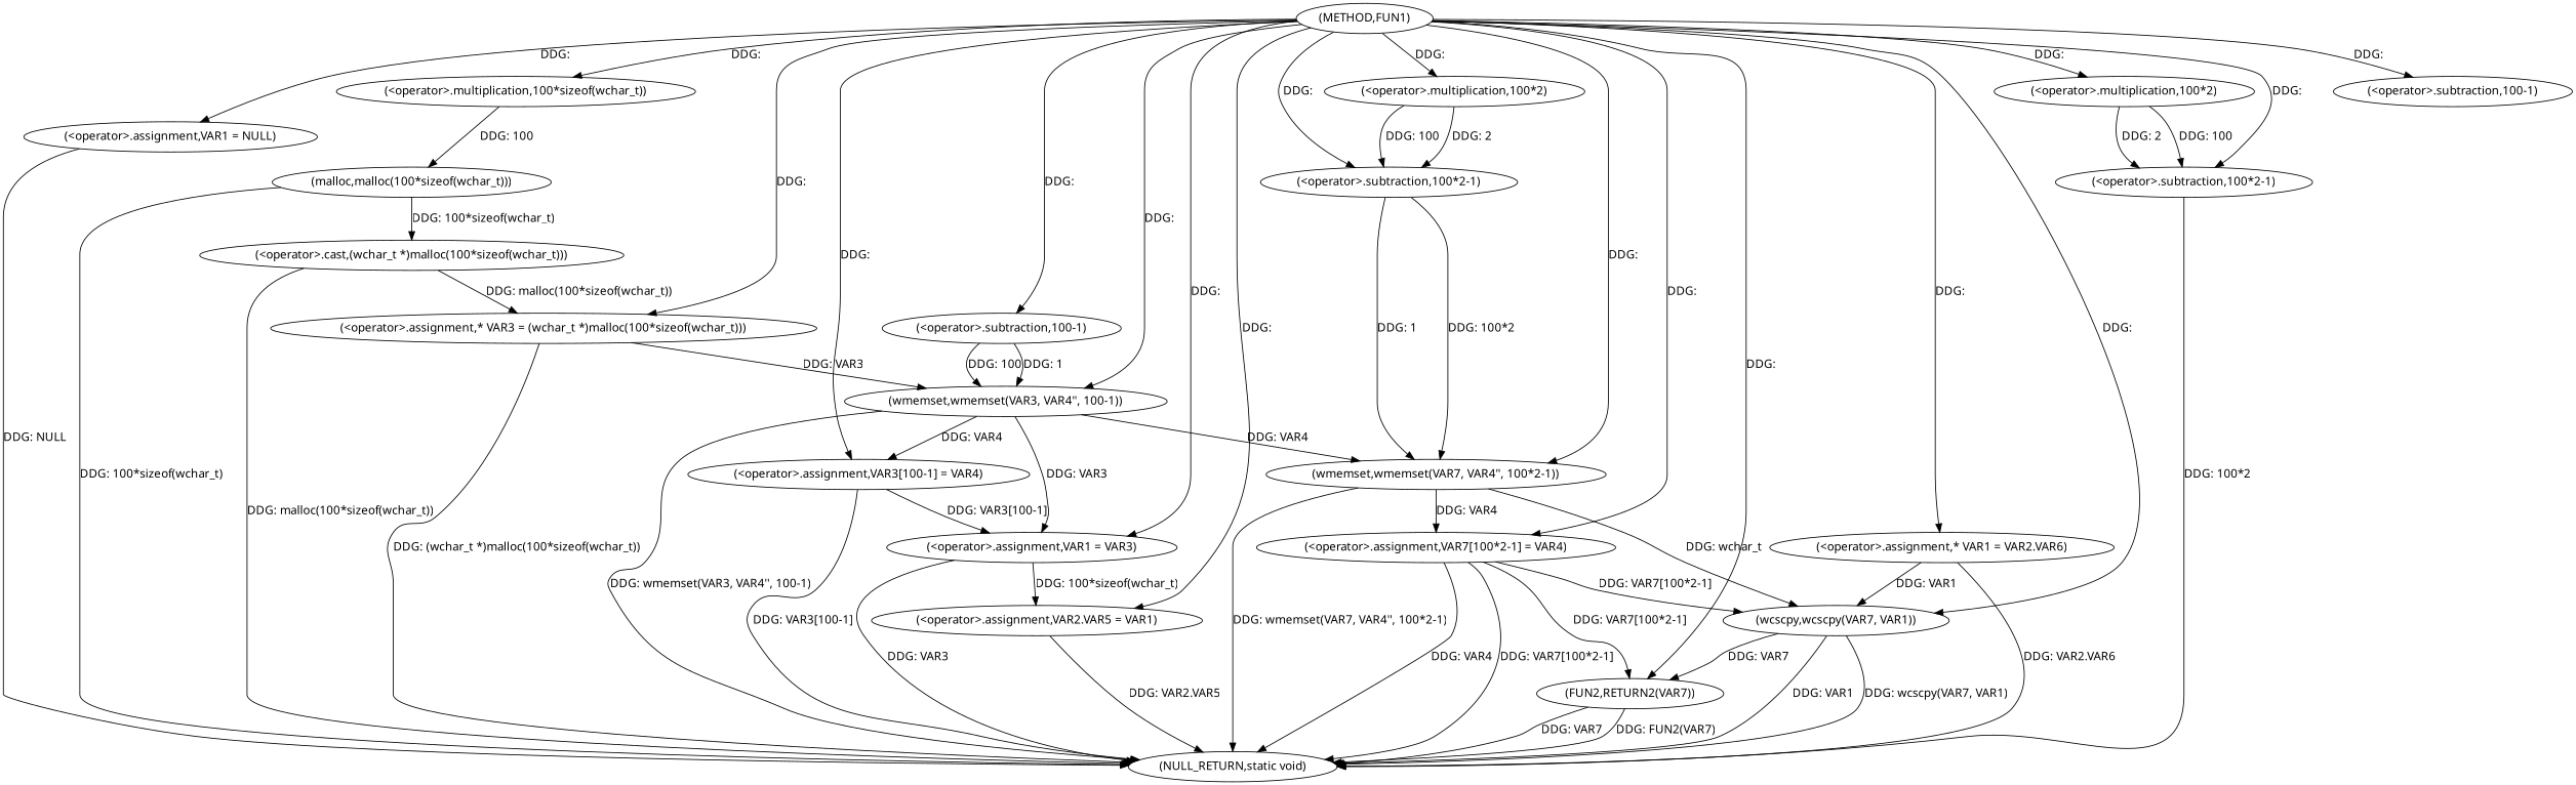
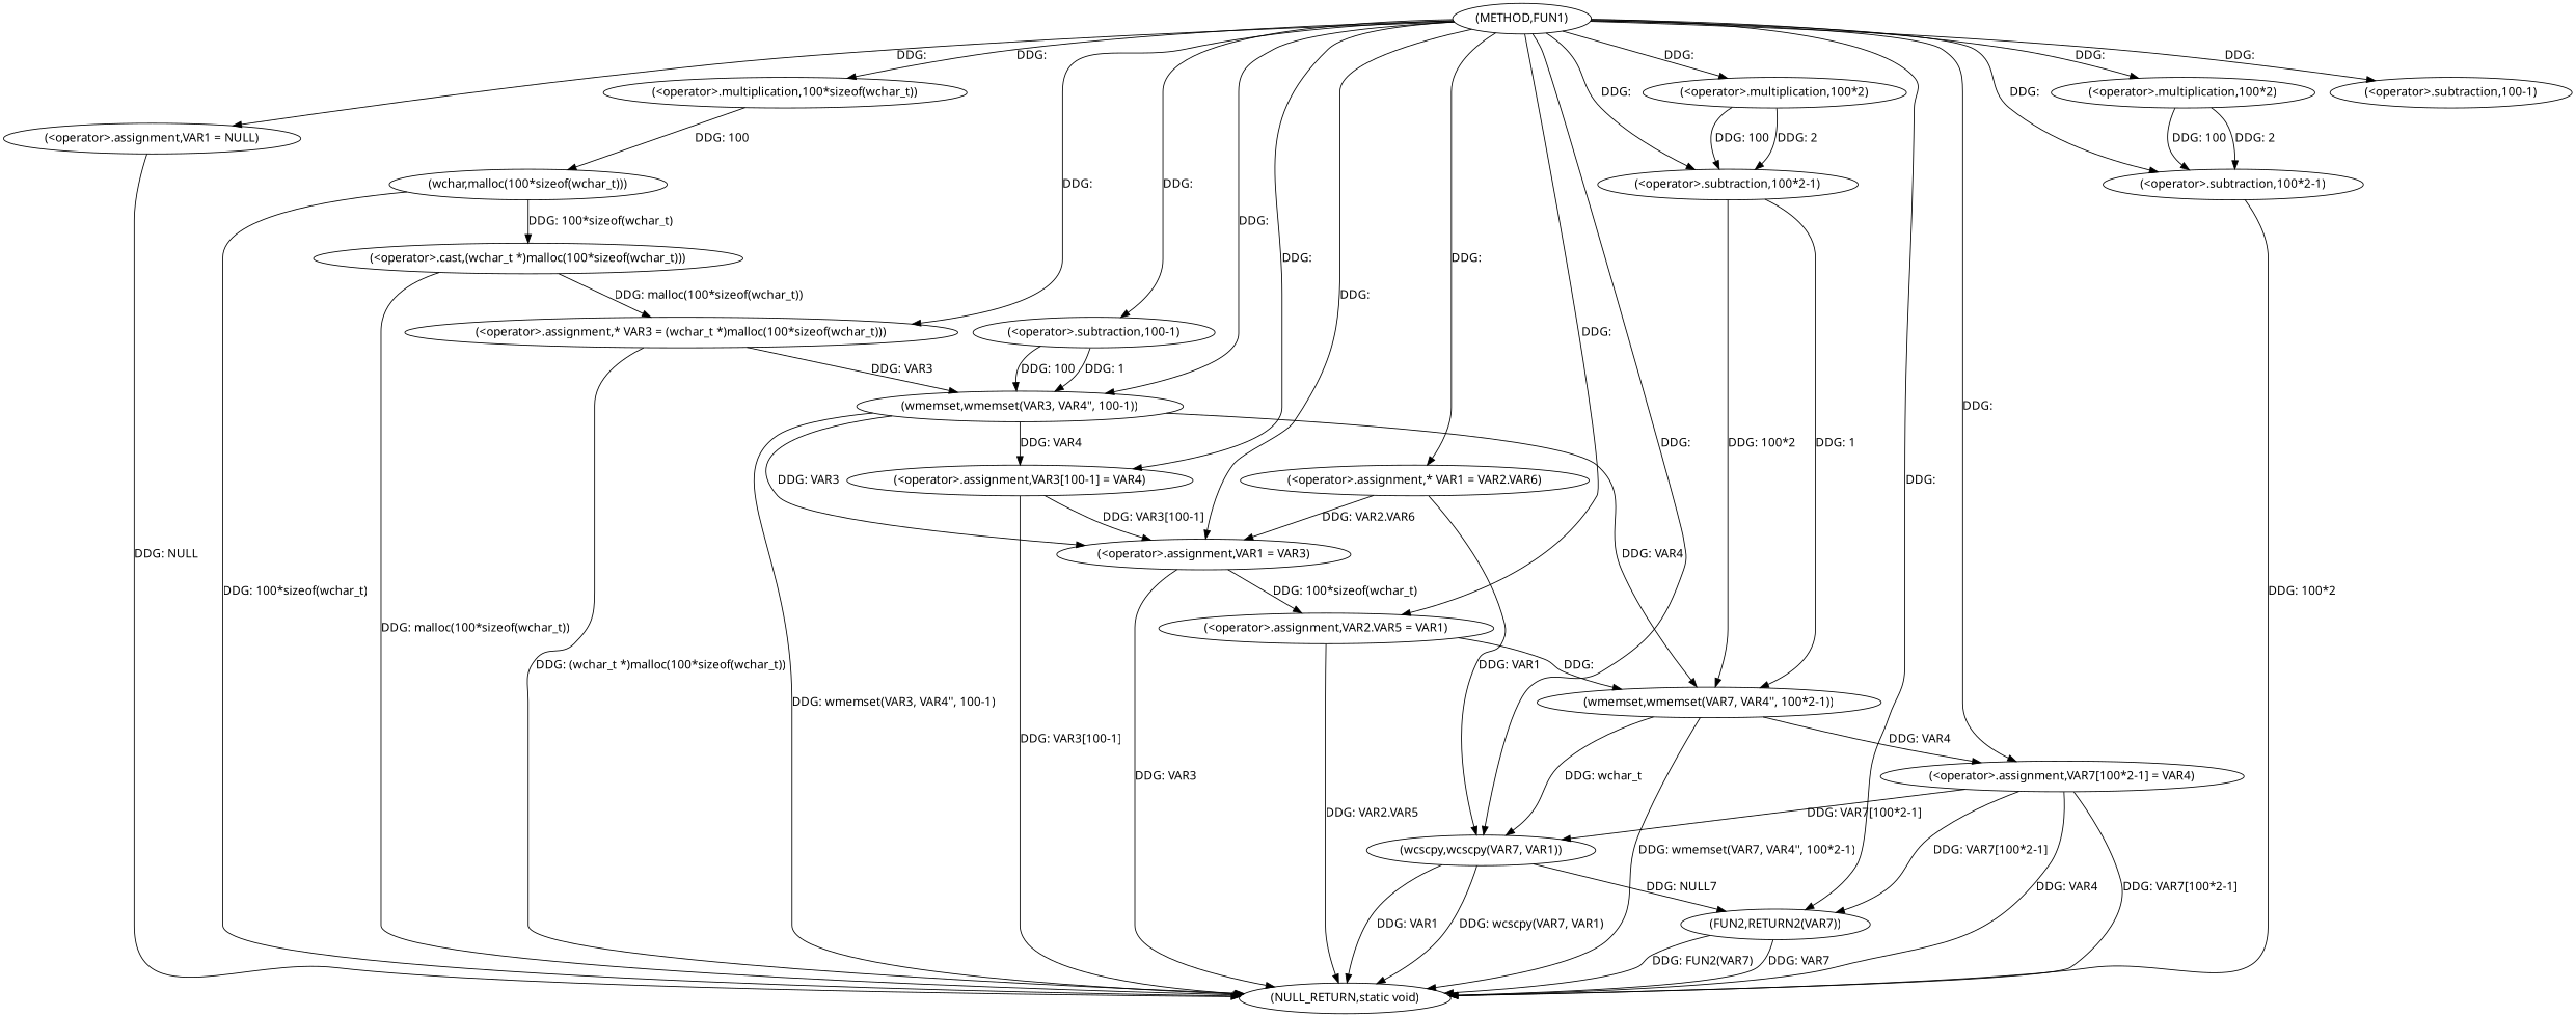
  digraph {
    fontname="Noto Sans"
    node [fontname="Noto Sans"]
    edge [fontname="Noto Sans"]
    n1 [label="(METHOD,FUN1)"]
    n2 [label="(<operator>.assignment,VAR1 = NULL)"]
    n3 [label="(<operator>.assignment,* VAR3 = (wchar_t *)malloc(100*sizeof(wchar_t)))"]
    n4 [label="(<operator>.multiplication,100*sizeof(wchar_t))"]
    n5 [label="(wmemset,wmemset(VAR3, VAR4'', 100-1))"]
    n6 [label="(<operator>.subtraction,100-1)"]
    n7 [label="(<operator>.assignment,VAR3[100-1] = VAR4)"]
    n8 [label="(<operator>.subtraction,100-1)"]
    n9 [label="(<operator>.assignment,VAR1 = VAR3)"]
    n10 [label="(<operator>.assignment,VAR2.VAR5 = VAR1)"]
    n11 [label="(<operator>.assignment,* VAR1 = VAR2.VAR6)"]
    n12 [label="(wmemset,wmemset(VAR7, VAR4'', 100*2-1))"]
    n13 [label="(<operator>.subtraction,100*2-1)"]
    n14 [label="(<operator>.multiplication,100*2)"]
    n15 [label="(<operator>.assignment,VAR7[100*2-1] = VAR4)"]
    n16 [label="(<operator>.subtraction,100*2-1)"]
    n17 [label="(<operator>.multiplication,100*2)"]
    n18 [label="(wcscpy,wcscpy(VAR7, VAR1))"]
    n19 [label="(FUN2,RETURN2(VAR7))"]
    n20 [label="(NULL_RETURN,static void)"]
-   n21 [label="(malloc,malloc(100*sizeof(wchar_t)))"]
+   n21 [label="(wchar,malloc(100*sizeof(wchar_t)))"]
    n22 [label="(<operator>.cast,(wchar_t *)malloc(100*sizeof(wchar_t)))"]
    n1 -> n2 [label="DDG: "]
    n1 -> n3 [label="DDG: "]
    n1 -> n4 [label="DDG: "]
    n1 -> n5 [label="DDG: "]
    n1 -> n6 [label="DDG: "]
    n1 -> n7 [label="DDG: "]
    n1 -> n8 [label="DDG: "]
    n1 -> n9 [label="DDG: "]
    n1 -> n10 [label="DDG: "]
    n1 -> n11 [label="DDG: "]
-   n1 -> n12 [label="DDG: "]
+   n10 -> n12 [label="DDG: "]
    n1 -> n13 [label="DDG: "]
    n1 -> n14 [label="DDG: "]
    n1 -> n15 [label="DDG: "]
    n1 -> n16 [label="DDG: "]
    n1 -> n17 [label="DDG: "]
    n1 -> n18 [label="DDG: "]
    n1 -> n19 [label="DDG: "]
    n2 -> n20 [label="DDG: NULL"]
    n3 -> n5 [label="DDG: VAR3"]
    n3 -> n20 [label="DDG: (wchar_t *)malloc(100*sizeof(wchar_t))"]
    n4 -> n21 [label="DDG: 100"]
    n5 -> n7 [label="DDG: VAR4"]
    n5 -> n9 [label="DDG: VAR3"]
    n5 -> n12 [label="DDG: VAR4"]
    n5 -> n20 [label="DDG: wmemset(VAR3, VAR4'', 100-1)"]
    n6 -> n5 [label="DDG: 100"]
    n6 -> n5 [label="DDG: 1"]
    n7 -> n9 [label="DDG: VAR3[100-1]"]
    n7 -> n20 [label="DDG: VAR3[100-1]"]
    n9 -> n10 [label="DDG: 100*sizeof(wchar_t)"]
    n9 -> n20 [label="DDG: VAR3"]
    n10 -> n20 [label="DDG: VAR2.VAR5"]
    n11 -> n18 [label="DDG: VAR1"]
-   n11 -> n20 [label="DDG: VAR2.VAR6"]
+   n11 -> n9 [label="DDG: VAR2.VAR6"]
    n12 -> n15 [label="DDG: VAR4"]
    n12 -> n18 [label="DDG: wchar_t"]
    n12 -> n20 [label="DDG: wmemset(VAR7, VAR4'', 100*2-1)"]
    n13 -> n12 [label="DDG: 100*2"]
    n13 -> n12 [label="DDG: 1"]
    n14 -> n13 [label="DDG: 100"]
    n14 -> n13 [label="DDG: 2"]
    n15 -> n18 [label="DDG: VAR7[100*2-1]"]
    n15 -> n19 [label="DDG: VAR7[100*2-1]"]
    n15 -> n20 [label="DDG: VAR7[100*2-1]"]
    n15 -> n20 [label="DDG: VAR4"]
    n16 -> n20 [label="DDG: 100*2"]
    n17 -> n16 [label="DDG: 100"]
    n17 -> n16 [label="DDG: 2"]
-   n18 -> n19 [label="DDG: VAR7"]
+   n18 -> n19 [label="DDG: NULL7"]
    n18 -> n20 [label="DDG: VAR1"]
    n18 -> n20 [label="DDG: wcscpy(VAR7, VAR1)"]
    n19 -> n20 [label="DDG: VAR7"]
    n19 -> n20 [label="DDG: FUN2(VAR7)"]
    n21 -> n20 [label="DDG: 100*sizeof(wchar_t)"]
    n21 -> n22 [label="DDG: 100*sizeof(wchar_t)"]
    n22 -> n3 [label="DDG: malloc(100*sizeof(wchar_t))"]
    n22 -> n20 [label="DDG: malloc(100*sizeof(wchar_t))"]
  }
